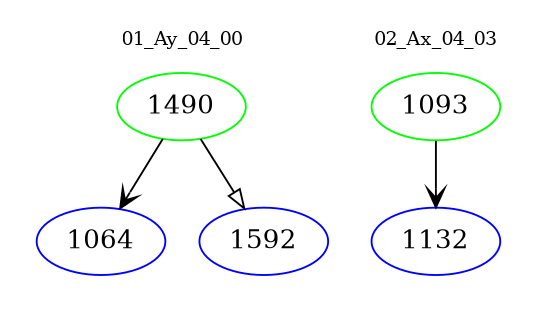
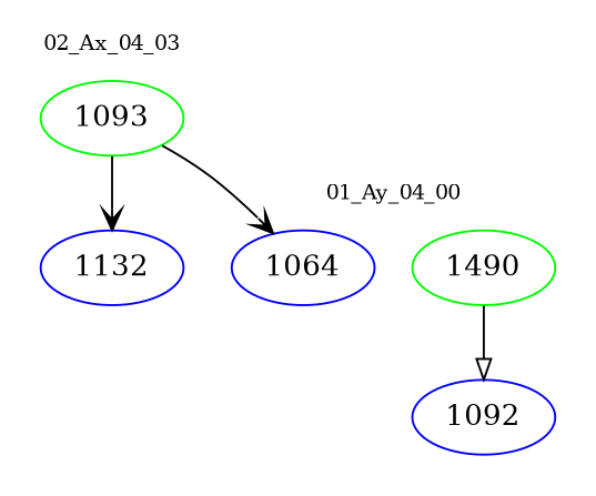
  digraph {
    node [color=blue]
    edge [arrowhead=vee color=black]
    n1 [color=green label=1490]
    n2 [label=1064]
-   n3 [label=1592]
+   n3 [label=1092]
    n4 [color=green label=1093]
    n5 [label=1132]
    subgraph cluster_1 {
      color=white
      fontsize=10
      label="01_Ay_04_00"
      n1
      n2
      n3
    }
    subgraph cluster_2 {
      color=white
      fontsize=10
      label="02_Ax_04_03"
      n4
      n5
    }
-   n1 -> n2
+   n4 -> n2
    n1 -> n3 [arrowhead=onormal]
    n4 -> n5
  }
